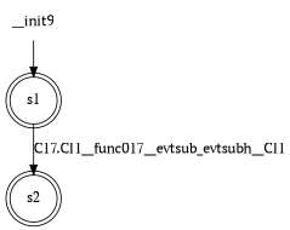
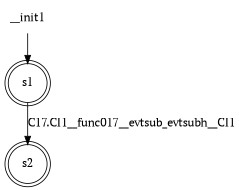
  digraph {
    fontname="PT Serif"
    node [fontname="PT Serif" shape=doublecircle]
    edge [fontname="PT Serif"]
    n1 [label=<s1>]
    n2 [label=<s2>]
-   __init1 [shape=none label=__init9]
+   __init1 [shape=none]
    n1 -> n2 [label=<C17.CI1__func017__evtsub_evtsubh__CI1>]
    __init1 -> n1
  }
